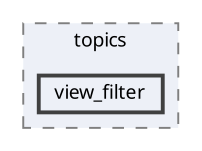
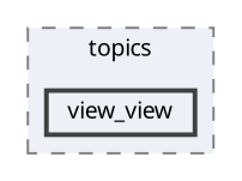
  digraph {
    compound=true
    fontname="Noto Sans"
-   n1 [color=grey25 fillcolor="#edf0f7" fontname="Noto Sans" fontsize=10 height=0.2 label=view_filter shape=box style="filled,bold" width=0.4]
+   n1 [color=grey25 fillcolor="#edf0f7" fontname="Noto Sans" fontsize=10 height=0.2 label=view_view shape=box style="filled,bold" width=0.4]
    subgraph cluster_1 {
      bgcolor="#edf0f7"
      fontsize=10
      label=topics
      pencolor=grey50
      style="filled,dashed"
      n1
    }
  }
